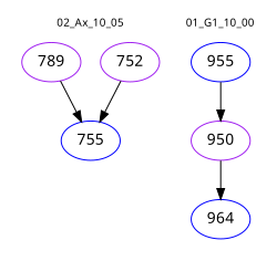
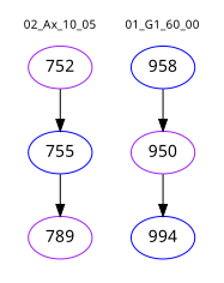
  digraph {
    fontname="Noto Sans"
    node [color=purple fontname="Noto Sans"]
    edge [color=black fontname="Noto Sans"]
    n1 [label=752]
    n2 [color=blue label=755]
    n3 [label=789]
-   n4 [color=blue label=955]
+   n4 [color=blue label=958]
    n5 [label=950]
-   n6 [color=blue label=964]
+   n6 [color=blue label=994]
    subgraph cluster_1 {
      color=white
      fontsize=10
      label="02_Ax_10_05"
      n1
      n2
      n3
    }
    subgraph cluster_2 {
      color=white
      fontsize=10
-     label="01_G1_10_00"
+     label="01_G1_60_00"
      n4
      n5
      n6
    }
    n1 -> n2
-   n3 -> n2
+   n2 -> n3
    n4 -> n5
    n5 -> n6
  }
